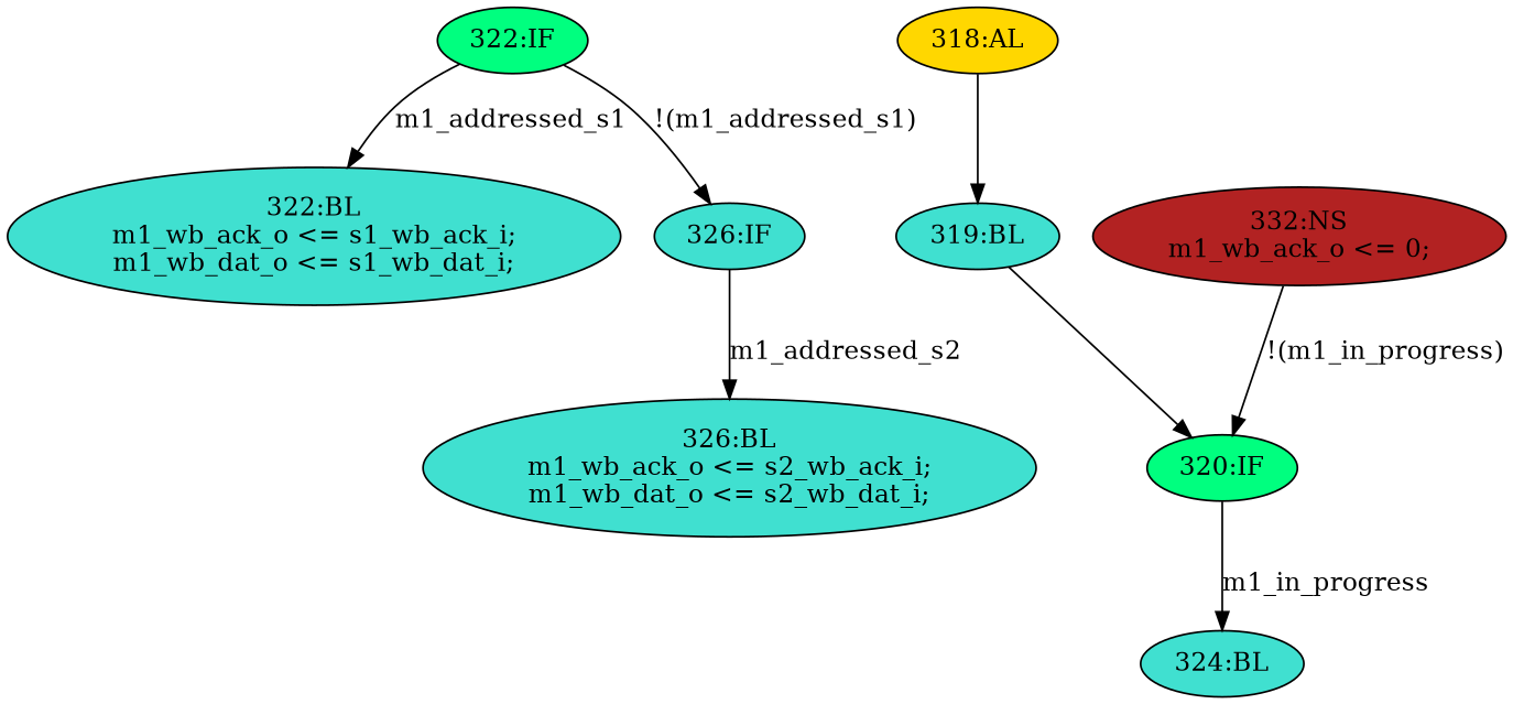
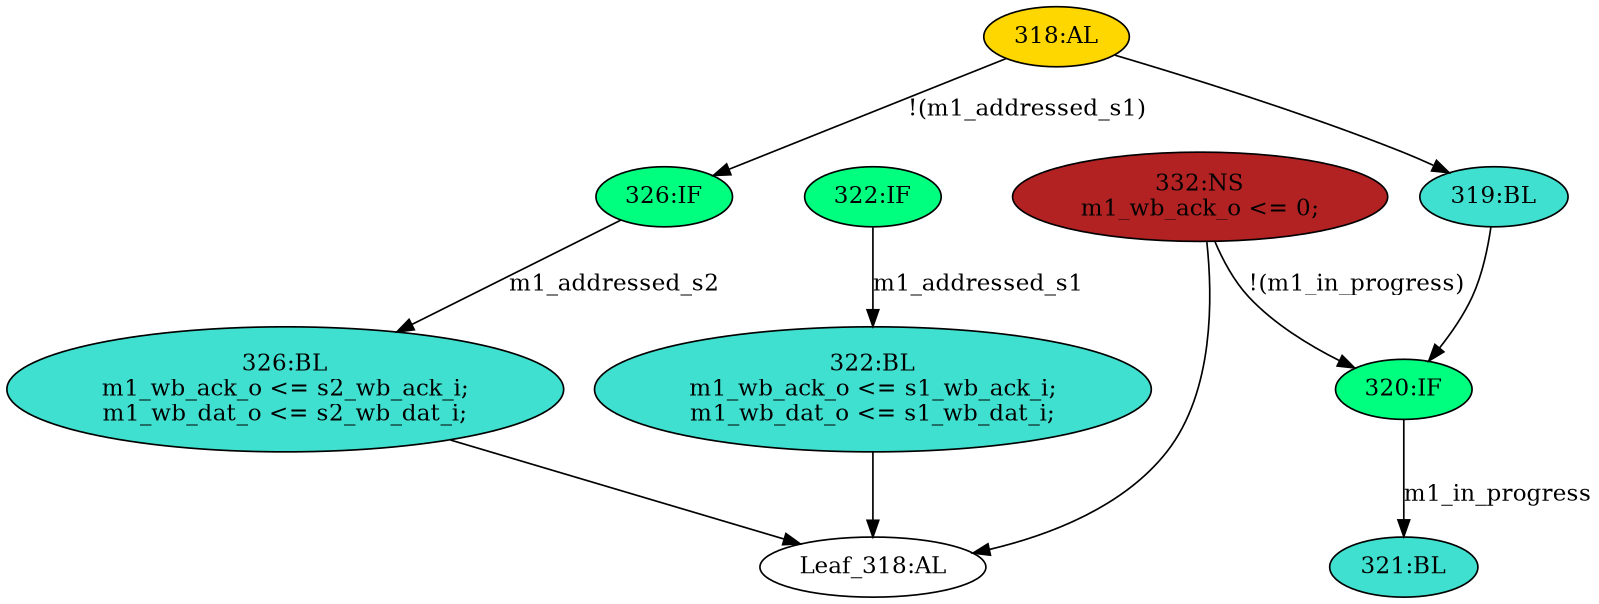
  strict digraph {
    node [fillcolor=turquoise statements="[]" style=filled typ=Block]
    edge [cond="[]" lineno=None]
    n1 [ast="<pyverilog.vparser.ast.IfStatement object at 0x7f88e956d3d0>" fillcolor=springgreen label="322:IF" typ=IfStatement]
    n2 [ast="<pyverilog.vparser.ast.Block object at 0x7f88e956db90>" label="322:BL\nm1_wb_ack_o <= s1_wb_ack_i;\nm1_wb_dat_o <= s1_wb_dat_i;" statements="[<pyverilog.vparser.ast.NonblockingSubstitution object at 0x7f88e956dbd0>, <pyverilog.vparser.ast.NonblockingSubstitution object at 0x7f88e956dd10>]"]
-   n3 [ast="<pyverilog.vparser.ast.IfStatement object at 0x7f88e956d810>" label="326:IF" typ=IfStatement]
+   n3 [ast="<pyverilog.vparser.ast.IfStatement object at 0x7f88e956d810>" fillcolor=springgreen label="326:IF" typ=IfStatement]
+   n4 [def_var="['m1_wb_dat_o', 'm1_wb_ack_o']" label="Leaf_318:AL" fillcolor="" statements="" style="" typ=""]
    n5 [ast="<pyverilog.vparser.ast.Block object at 0x7f88e956d510>" label="326:BL\nm1_wb_ack_o <= s2_wb_ack_i;\nm1_wb_dat_o <= s2_wb_dat_i;" statements="[<pyverilog.vparser.ast.NonblockingSubstitution object at 0x7f88e956d550>, <pyverilog.vparser.ast.NonblockingSubstitution object at 0x7f88e956d690>]"]
    n6 [ast="<pyverilog.vparser.ast.Always object at 0x7f88e956df10>" clk_sens=False fillcolor=gold label="318:AL" sens="['m1_in_progress', 'm1_wb_adr_i', 's1_wb_ack_i', 's2_wb_ack_i', 's1_wb_dat_i', 's2_wb_dat_i', 'm1_addressed_s1', 'm1_addressed_s2']" typ=Always use_var="['m1_addressed_s1', 's2_wb_dat_i', 'm1_addressed_s2', 's1_wb_ack_i', 's2_wb_ack_i', 'm1_in_progress', 's1_wb_dat_i']"]
    n7 [ast="<pyverilog.vparser.ast.Block object at 0x7f88e9571490>" label="319:BL"]
    n8 [ast="<pyverilog.vparser.ast.IfStatement object at 0x7f88e95714d0>" fillcolor=springgreen label="320:IF" typ=IfStatement]
-   n9 [ast="<pyverilog.vparser.ast.Block object at 0x7f88e9571650>" label="324:BL"]
+   n9 [ast="<pyverilog.vparser.ast.Block object at 0x7f88e9571650>" label="321:BL"]
    n10 [ast="<pyverilog.vparser.ast.NonblockingSubstitution object at 0x7f88e9571510>" fillcolor=firebrick label="332:NS\nm1_wb_ack_o <= 0;" statements="[<pyverilog.vparser.ast.NonblockingSubstitution object at 0x7f88e9571510>]" typ=NonblockingSubstitution]
    n1 -> n2 [cond="['m1_addressed_s1']" label=m1_addressed_s1 lineno=322]
-   n1 -> n3 [cond="['m1_addressed_s1']" label="!(m1_addressed_s1)" lineno=322]
+   n6 -> n3 [cond="['m1_addressed_s1']" label="!(m1_addressed_s1)" lineno=322]
+   n2 -> n4
    n3 -> n5 [cond="['m1_addressed_s2']" label=m1_addressed_s2 lineno=326]
+   n5 -> n4
    n6 -> n7
    n7 -> n8
    n8 -> n9 [cond="['m1_in_progress']" label=m1_in_progress lineno=320]
+   n10 -> n4
    n10 -> n8 [cond="['m1_in_progress']" label="!(m1_in_progress)" lineno=320]
  }
